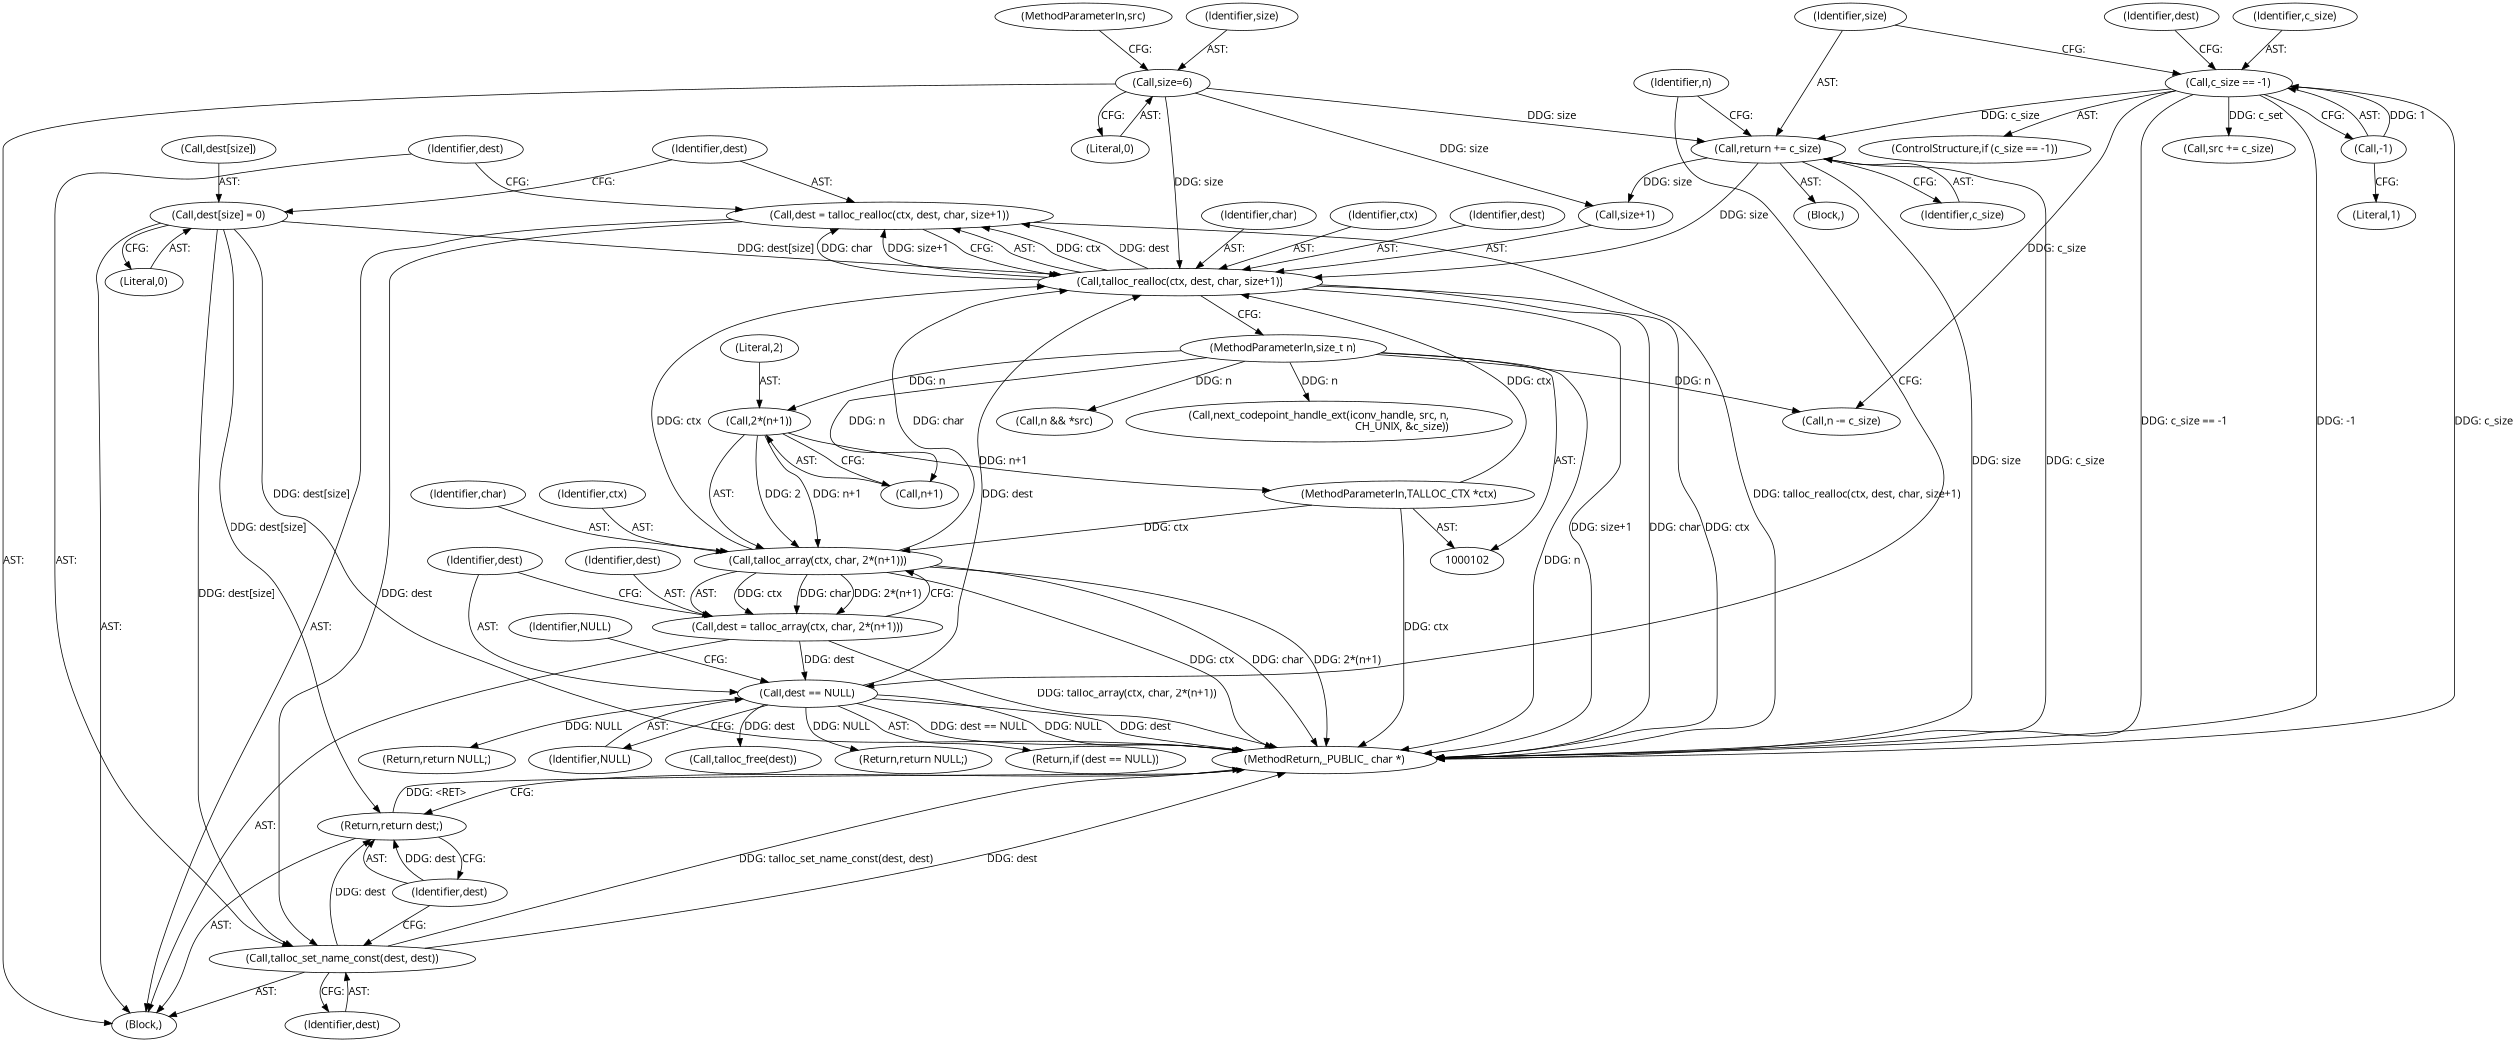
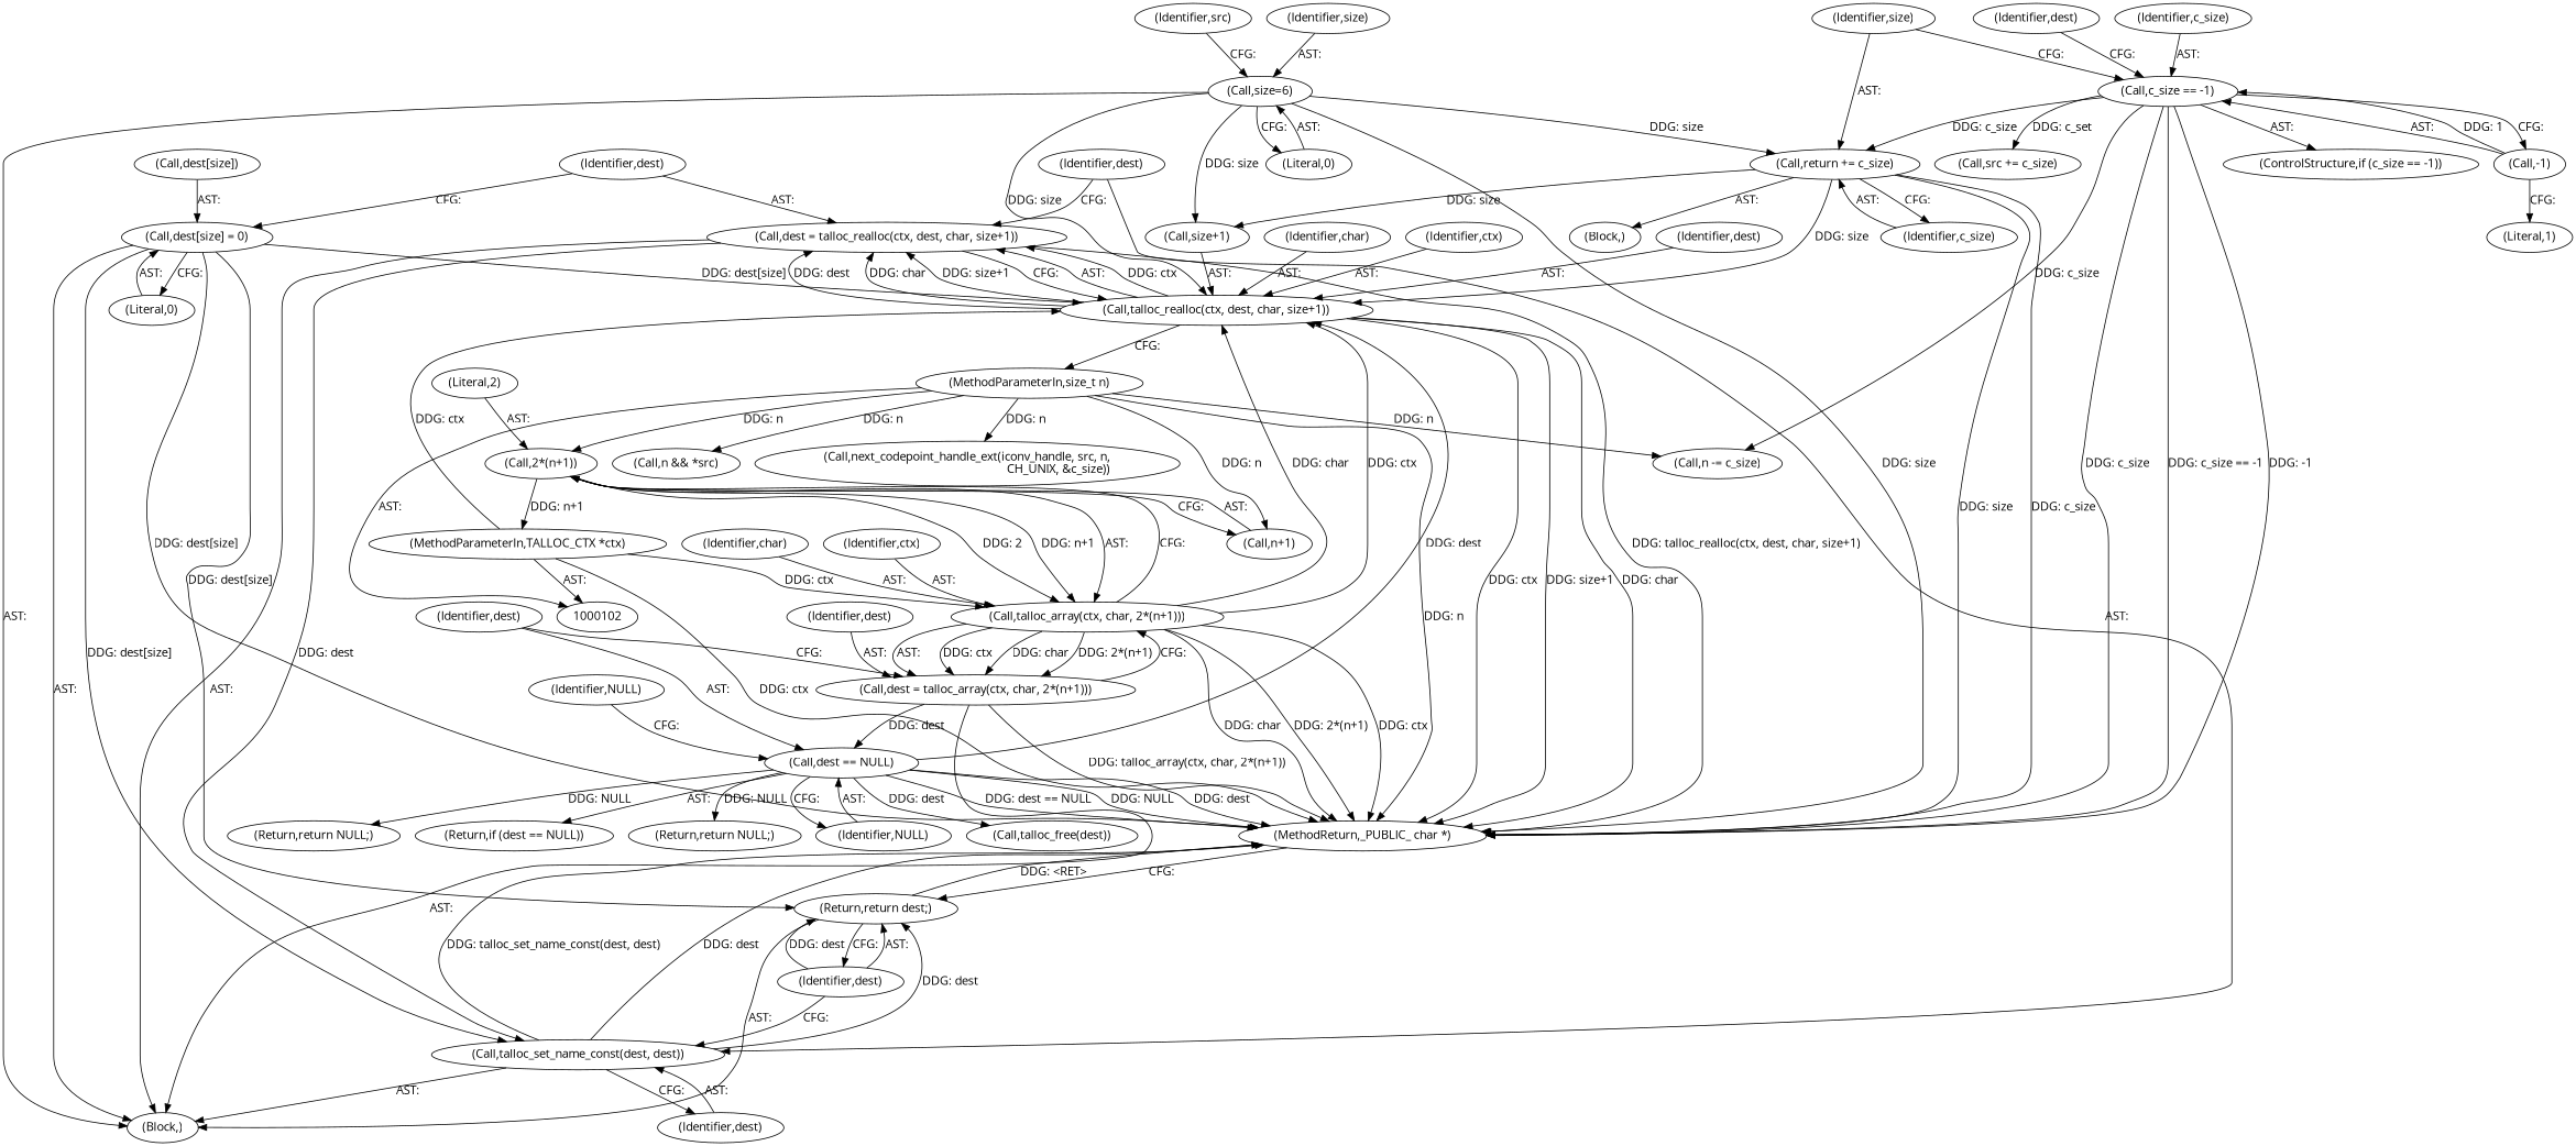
  digraph {
    fontname="Open Sans"
    node [fontname="Open Sans"]
    edge [fontname="Open Sans"]
    n1 [label="(Call,dest = talloc_realloc(ctx, dest, char, size+1))"]
    n2 [label="(Call,talloc_realloc(ctx, dest, char, size+1))"]
    n3 [label="(Call,talloc_set_name_const(dest, dest))"]
    n4 [label="(MethodReturn,_PUBLIC_ char *)"]
    n5 [label="(Block,)"]
    n6 [label="(MethodParameterIn,size_t n)"]
    n7 [label="(Return,return dest;)"]
    n8 [label="(Identifier,dest)"]
    n9 [label="(Call,size+1)"]
    n10 [label="(Call,talloc_array(ctx, char, 2*(n+1)))"]
    n11 [label="(Call,2*(n+1))"]
    n12 [label="(Call,dest = talloc_array(ctx, char, 2*(n+1)))"]
    n13 [label="(MethodParameterIn,TALLOC_CTX *ctx)"]
    n14 [label="(Call,n+1)"]
    n15 [label="(Call,dest == NULL)"]
    1000102
    n17 [label="(Call,n -= c_size)"]
    n18 [label="(Call,n && *src)"]
    n19 [label="(Call,next_codepoint_handle_ext(iconv_handle, src, n,\n                                                          CH_UNIX, &c_size))"]
    n20 [label="(Call,dest[size] = 0)"]
    n21 [label="(Literal,0)"]
    n22 [label="(Identifier,dest)"]
    n23 [label="(Return,return NULL;)"]
    n24 [label="(Return,if (dest == NULL))"]
    n25 [label="(Return,return NULL;)"]
    n26 [label="(Identifier,NULL)"]
    n27 [label="(Call,talloc_free(dest))"]
    n28 [label="(Call,size=6)"]
    n29 [label="(Call,return += c_size)"]
    n30 [label="(Literal,0)"]
    n31 [label="(Block,)"]
    n32 [label="(Identifier,c_size)"]
    n33 [label="(Call,c_size == -1)"]
    n34 [label="(Call,-1)"]
    n35 [label="(ControlStructure,if (c_size == -1))"]
    n36 [label="(Call,src += c_size)"]
    n37 [label="(Literal,1)"]
    n38 [label="(Call,dest[size])"]
    n39 [label="(Identifier,char)"]
    n40 [label="(Identifier,ctx)"]
    n41 [label="(Identifier,char)"]
    n42 [label="(Literal,2)"]
-   n43 [label="(MethodParameterIn,src)"]
+   n43 [label="(Identifier,src)"]
    n44 [label="(Identifier,dest)"]
    n45 [label="(Identifier,size)"]
    n46 [label="(Identifier,dest)"]
    n47 [label="(Identifier,dest)"]
    n48 [label="(Identifier,size)"]
-   n49 [label="(Identifier,n)"]
    n50 [label="(Identifier,NULL)"]
    n51 [label="(Identifier,dest)"]
    n52 [label="(Identifier,ctx)"]
    n53 [label="(Identifier,dest)"]
    n54 [label="(Identifier,dest)"]
    n55 [label="(Identifier,c_size)"]
    n1 -> n2 [label="CFG: "]
    n1 -> n3 [label="DDG: dest"]
    n1 -> n4 [label="DDG: talloc_realloc(ctx, dest, char, size+1)"]
    n1 -> n5 [label="AST: "]
    n2 -> n1 [label="AST: "]
    n2 -> n1 [label="DDG: ctx"]
    n2 -> n1 [label="DDG: dest"]
    n2 -> n1 [label="DDG: char"]
    n2 -> n1 [label="DDG: size+1"]
    n2 -> n4 [label="DDG: size+1"]
    n2 -> n4 [label="DDG: char"]
    n2 -> n4 [label="DDG: ctx"]
    n2 -> n6 [label="CFG: "]
    n3 -> n4 [label="DDG: talloc_set_name_const(dest, dest)"]
    n3 -> n4 [label="DDG: dest"]
    n3 -> n5 [label="AST: "]
    n3 -> n7 [label="DDG: dest"]
    n3 -> n8 [label="CFG: "]
    n4 -> n7 [label="CFG: "]
    n6 -> n4 [label="DDG: n"]
    n6 -> n11 [label="DDG: n"]
    n6 -> n14 [label="DDG: n"]
    n6 -> 1000102 [label="AST: "]
    n6 -> n17 [label="DDG: n"]
    n6 -> n18 [label="DDG: n"]
    n6 -> n19 [label="DDG: n"]
    n7 -> n4 [label="DDG: <RET>"]
    n7 -> n5 [label="AST: "]
    n7 -> n22 [label="CFG: "]
    n8 -> n3 [label="AST: "]
    n9 -> n2 [label="AST: "]
    n10 -> n2 [label="DDG: ctx"]
    n10 -> n2 [label="DDG: char"]
    n10 -> n4 [label="DDG: ctx"]
    n10 -> n4 [label="DDG: char"]
    n10 -> n4 [label="DDG: 2*(n+1)"]
+   n10 -> n11 [label="CFG: "]
    n10 -> n12 [label="AST: "]
    n10 -> n12 [label="DDG: ctx"]
    n10 -> n12 [label="DDG: char"]
    n10 -> n12 [label="DDG: 2*(n+1)"]
    n11 -> n10 [label="AST: "]
    n11 -> n10 [label="DDG: 2"]
    n11 -> n10 [label="DDG: n+1"]
    n11 -> n13 [label="DDG: n+1"]
    n11 -> n14 [label="CFG: "]
    n12 -> n4 [label="DDG: talloc_array(ctx, char, 2*(n+1))"]
    n12 -> n5 [label="AST: "]
    n12 -> n10 [label="CFG: "]
    n12 -> n15 [label="DDG: dest"]
    n13 -> n2 [label="DDG: ctx"]
    n13 -> n4 [label="DDG: ctx"]
    n13 -> n10 [label="DDG: ctx"]
    n13 -> 1000102 [label="AST: "]
    n14 -> n11 [label="AST: "]
    n15 -> n2 [label="DDG: dest"]
    n15 -> n4 [label="DDG: dest == NULL"]
    n15 -> n4 [label="DDG: NULL"]
    n15 -> n4 [label="DDG: dest"]
    n15 -> n23 [label="DDG: NULL"]
    n15 -> n24 [label="AST: "]
    n15 -> n25 [label="DDG: NULL"]
    n15 -> n26 [label="CFG: "]
    n15 -> n27 [label="DDG: dest"]
    n20 -> n2 [label="DDG: dest[size]"]
    n20 -> n3 [label="DDG: dest[size]"]
    n20 -> n4 [label="DDG: dest[size]"]
    n20 -> n5 [label="AST: "]
    n20 -> n7 [label="DDG: dest[size]"]
    n20 -> n21 [label="CFG: "]
    n21 -> n20 [label="AST: "]
    n22 -> n3 [label="CFG: "]
    n22 -> n7 [label="AST: "]
    n22 -> n7 [label="DDG: dest"]
    n26 -> n15 [label="AST: "]
    n28 -> n2 [label="DDG: size"]
+   n28 -> n4 [label="DDG: size"]
    n28 -> n5 [label="AST: "]
    n28 -> n9 [label="DDG: size"]
    n28 -> n29 [label="DDG: size"]
    n28 -> n30 [label="CFG: "]
    n29 -> n2 [label="DDG: size"]
    n29 -> n4 [label="DDG: size"]
    n29 -> n4 [label="DDG: c_size"]
    n29 -> n9 [label="DDG: size"]
    n29 -> n31 [label="AST: "]
    n29 -> n32 [label="CFG: "]
    n30 -> n28 [label="AST: "]
    n32 -> n29 [label="AST: "]
    n33 -> n4 [label="DDG: c_size == -1"]
    n33 -> n4 [label="DDG: -1"]
    n33 -> n4 [label="DDG: c_size"]
    n33 -> n17 [label="DDG: c_size"]
    n33 -> n29 [label="DDG: c_size"]
    n33 -> n34 [label="CFG: "]
    n33 -> n35 [label="AST: "]
    n33 -> n36 [label="DDG: c_set"]
    n34 -> n33 [label="AST: "]
    n34 -> n33 [label="DDG: 1"]
    n34 -> n37 [label="CFG: "]
    n38 -> n20 [label="AST: "]
    n39 -> n2 [label="AST: "]
    n40 -> n2 [label="AST: "]
    n41 -> n10 [label="AST: "]
    n42 -> n11 [label="AST: "]
    n43 -> n28 [label="CFG: "]
    n44 -> n1 [label="AST: "]
    n44 -> n20 [label="CFG: "]
    n45 -> n29 [label="AST: "]
    n45 -> n33 [label="CFG: "]
    n46 -> n1 [label="CFG: "]
    n46 -> n3 [label="AST: "]
    n47 -> n12 [label="AST: "]
    n48 -> n28 [label="AST: "]
-   n49 -> n15 [label="CFG: "]
-   n49 -> n29 [label="CFG: "]
    n50 -> n15 [label="CFG: "]
    n51 -> n33 [label="CFG: "]
    n52 -> n10 [label="AST: "]
    n53 -> n12 [label="CFG: "]
    n53 -> n15 [label="AST: "]
    n54 -> n2 [label="AST: "]
    n55 -> n33 [label="AST: "]
  }
